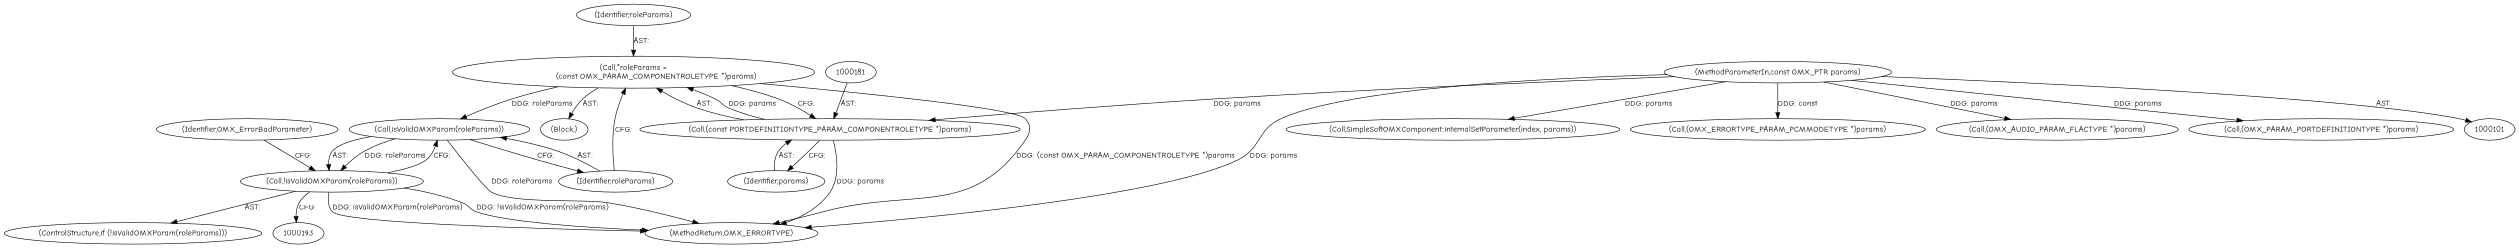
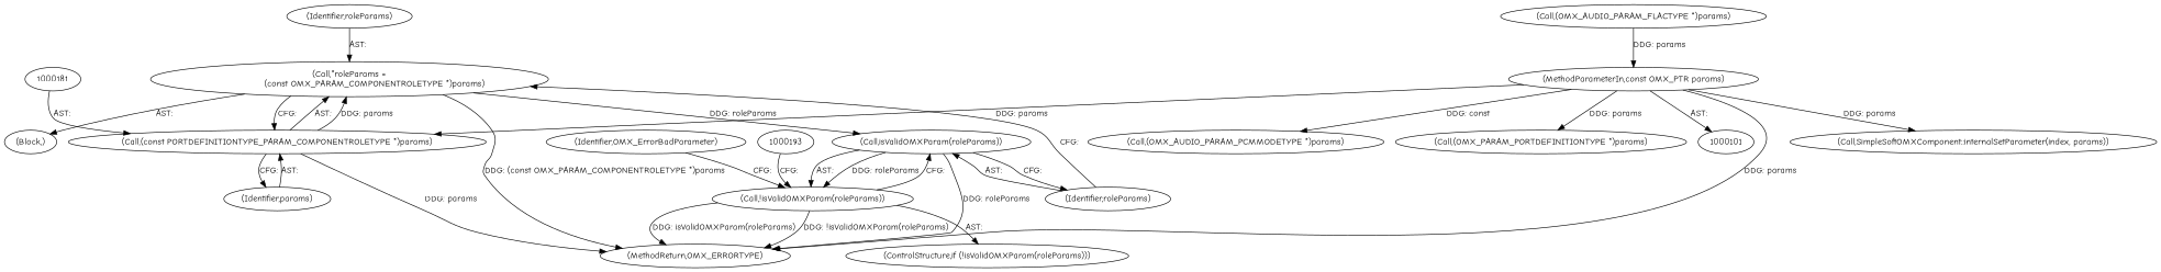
  digraph {
    fontname="Comic Neue"
    node [fontname="Comic Neue"]
    edge [fontname="Comic Neue"]
    n1 [label="(Call,*roleParams =\n                 (const OMX_PARAM_COMPONENTROLETYPE *)params)"]
    n2 [label="(Call,(const PORTDEFINITIONTYPE_PARAM_COMPONENTROLETYPE *)params)"]
    n3 [label="(Call,isValidOMXParam(roleParams))"]
    n4 [label="(MethodReturn,OMX_ERRORTYPE)"]
    n5 [label="(Block,)"]
    n6 [label="(Identifier,params)"]
    n7 [label="(Call,!isValidOMXParam(roleParams))"]
    n8 [label="(Identifier,roleParams)"]
    n9 [label="(MethodParameterIn,const OMX_PTR params)"]
    n10 [label="(Call,SimpleSoftOMXComponent::internalSetParameter(index, params))"]
-   n11 [label="(Call,(OMX_ERRORTYPE_PARAM_PCMMODETYPE *)params)"]
+   n11 [label="(Call,(OMX_AUDIO_PARAM_PCMMODETYPE *)params)"]
    n12 [label="(Call,(OMX_AUDIO_PARAM_FLACTYPE *)params)"]
    n13 [label="(Call,(OMX_PARAM_PORTDEFINITIONTYPE *)params)"]
    1000101
    n15 [label="(ControlStructure,if (!isValidOMXParam(roleParams)))"]
    n16 [label="(Identifier,OMX_ErrorBadParameter)"]
    n17 [label="(Identifier,roleParams)"]
    1000181
    1000193
    n1 -> n2 [label="CFG: "]
    n1 -> n3 [label="DDG: roleParams"]
    n1 -> n4 [label="DDG: (const OMX_PARAM_COMPONENTROLETYPE *)params"]
    n1 -> n5 [label="AST: "]
    n2 -> n1 [label="AST: "]
    n2 -> n1 [label="DDG: params"]
    n2 -> n4 [label="DDG: params"]
    n2 -> n6 [label="CFG: "]
    n3 -> n4 [label="DDG: roleParams"]
    n3 -> n7 [label="AST: "]
    n3 -> n7 [label="DDG: roleParams"]
    n3 -> n8 [label="CFG: "]
    n6 -> n2 [label="AST: "]
    n7 -> n3 [label="CFG: "]
    n7 -> n4 [label="DDG: isValidOMXParam(roleParams)"]
    n7 -> n4 [label="DDG: !isValidOMXParam(roleParams)"]
    n7 -> n15 [label="AST: "]
    n8 -> n1 [label="CFG: "]
    n8 -> n3 [label="AST: "]
    n9 -> n2 [label="DDG: params"]
    n9 -> n4 [label="DDG: params"]
    n9 -> n10 [label="DDG: params"]
    n9 -> n11 [label="DDG: const"]
-   n9 -> n12 [label="DDG: params"]
+   n12 -> n9 [label="DDG: params"]
    n9 -> n13 [label="DDG: params"]
    n9 -> 1000101 [label="AST: "]
    n16 -> n7 [label="CFG: "]
    n17 -> n1 [label="AST: "]
    1000181 -> n2 [label="AST: "]
-   n7 -> 1000193 [label="CFG: "]
+   1000193 -> n7 [label="CFG: "]
  }
